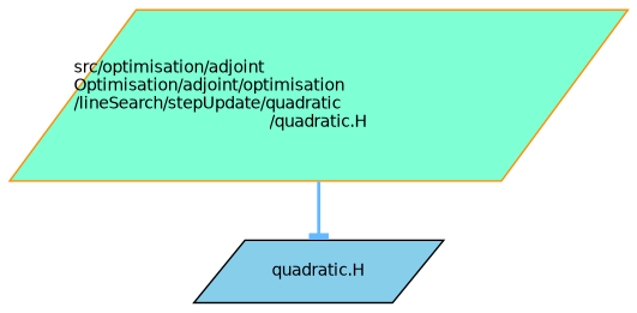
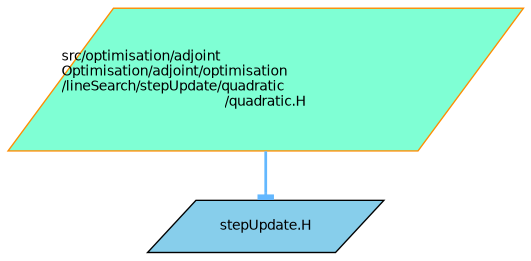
  digraph {
    node [fontname=Helvetica fontsize=10 shape=parallelogram style=filled]
    n1 [color=darkorange fillcolor=aquamarine fontcolor=black height=0.2 label="src/optimisation/adjoint\lOptimisation/adjoint/optimisation\l/lineSearch/stepUpdate/quadratic\l/quadratic.H" width=0.4]
-   n2 [color=black fillcolor=skyblue height=0.2 label="quadratic.H" width=0.4]
+   n2 [color=black fillcolor=skyblue height=0.2 label="stepUpdate.H" width=0.4]
    n1 -> n2 [color=steelblue1 fontname=Helvetica fontsize=10 labelfontname=Helvetica labelfontsize=10 style=bold arrowhead=tee]
  }
